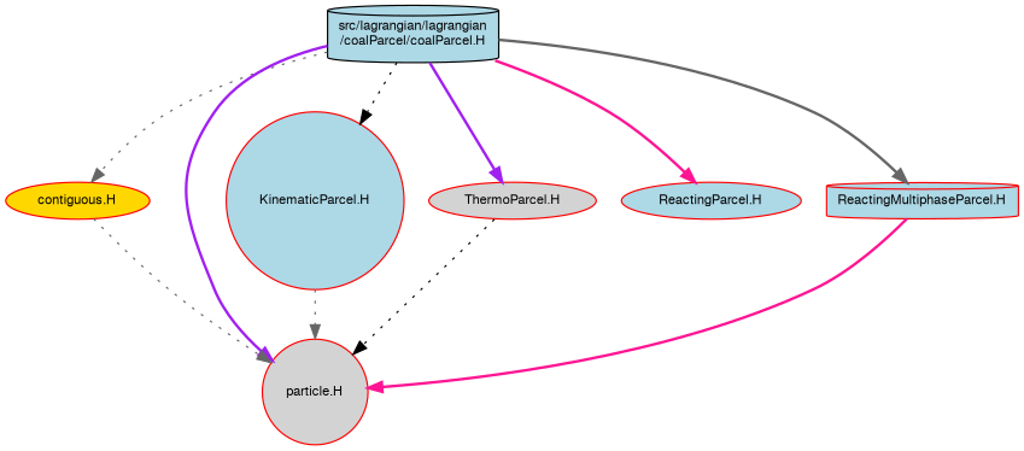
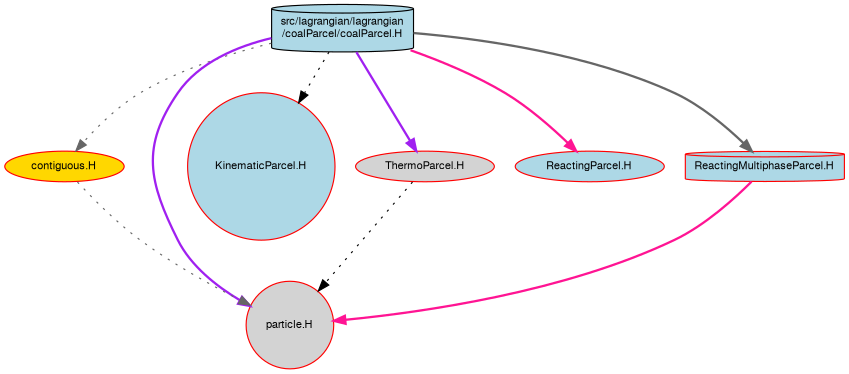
  digraph {
    node [color=red fillcolor=lightblue fontname=FreeSans fontsize=10 shape=ellipse style=filled]
    edge [color=gray40 fontname=FreeSans fontsize=10 labelfontname=FreeSans labelfontsize=10 style=dotted]
    n1 [color=black fontcolor=black height=0.2 label="src/lagrangian/lagrangian\l/coalParcel/coalParcel.H" shape=cylinder width=0.4]
    n2 [fillcolor=gold height=0.2 label="contiguous.H" width=0.4]
    n3 [fillcolor=lightgrey height=0.2 label="particle.H" shape=circle width=0.4]
    n4 [height=0.2 label="KinematicParcel.H" shape=circle width=0.4]
    n5 [fillcolor=lightgrey height=0.2 label="ThermoParcel.H" width=0.4]
    n6 [height=0.2 label="ReactingParcel.H" width=0.4]
    n7 [height=0.2 label="ReactingMultiphaseParcel.H" shape=cylinder width=0.4]
    n1 -> n2
    n1 -> n3 [color=purple style=bold]
    n1 -> n4 [color=black]
    n1 -> n5 [color=purple style=bold]
    n1 -> n6 [color=deeppink style=bold]
    n1 -> n7 [style=bold]
    n2 -> n3
-   n4 -> n3
    n5 -> n3 [color=black]
    n7 -> n3 [color=deeppink style=bold]
  }
